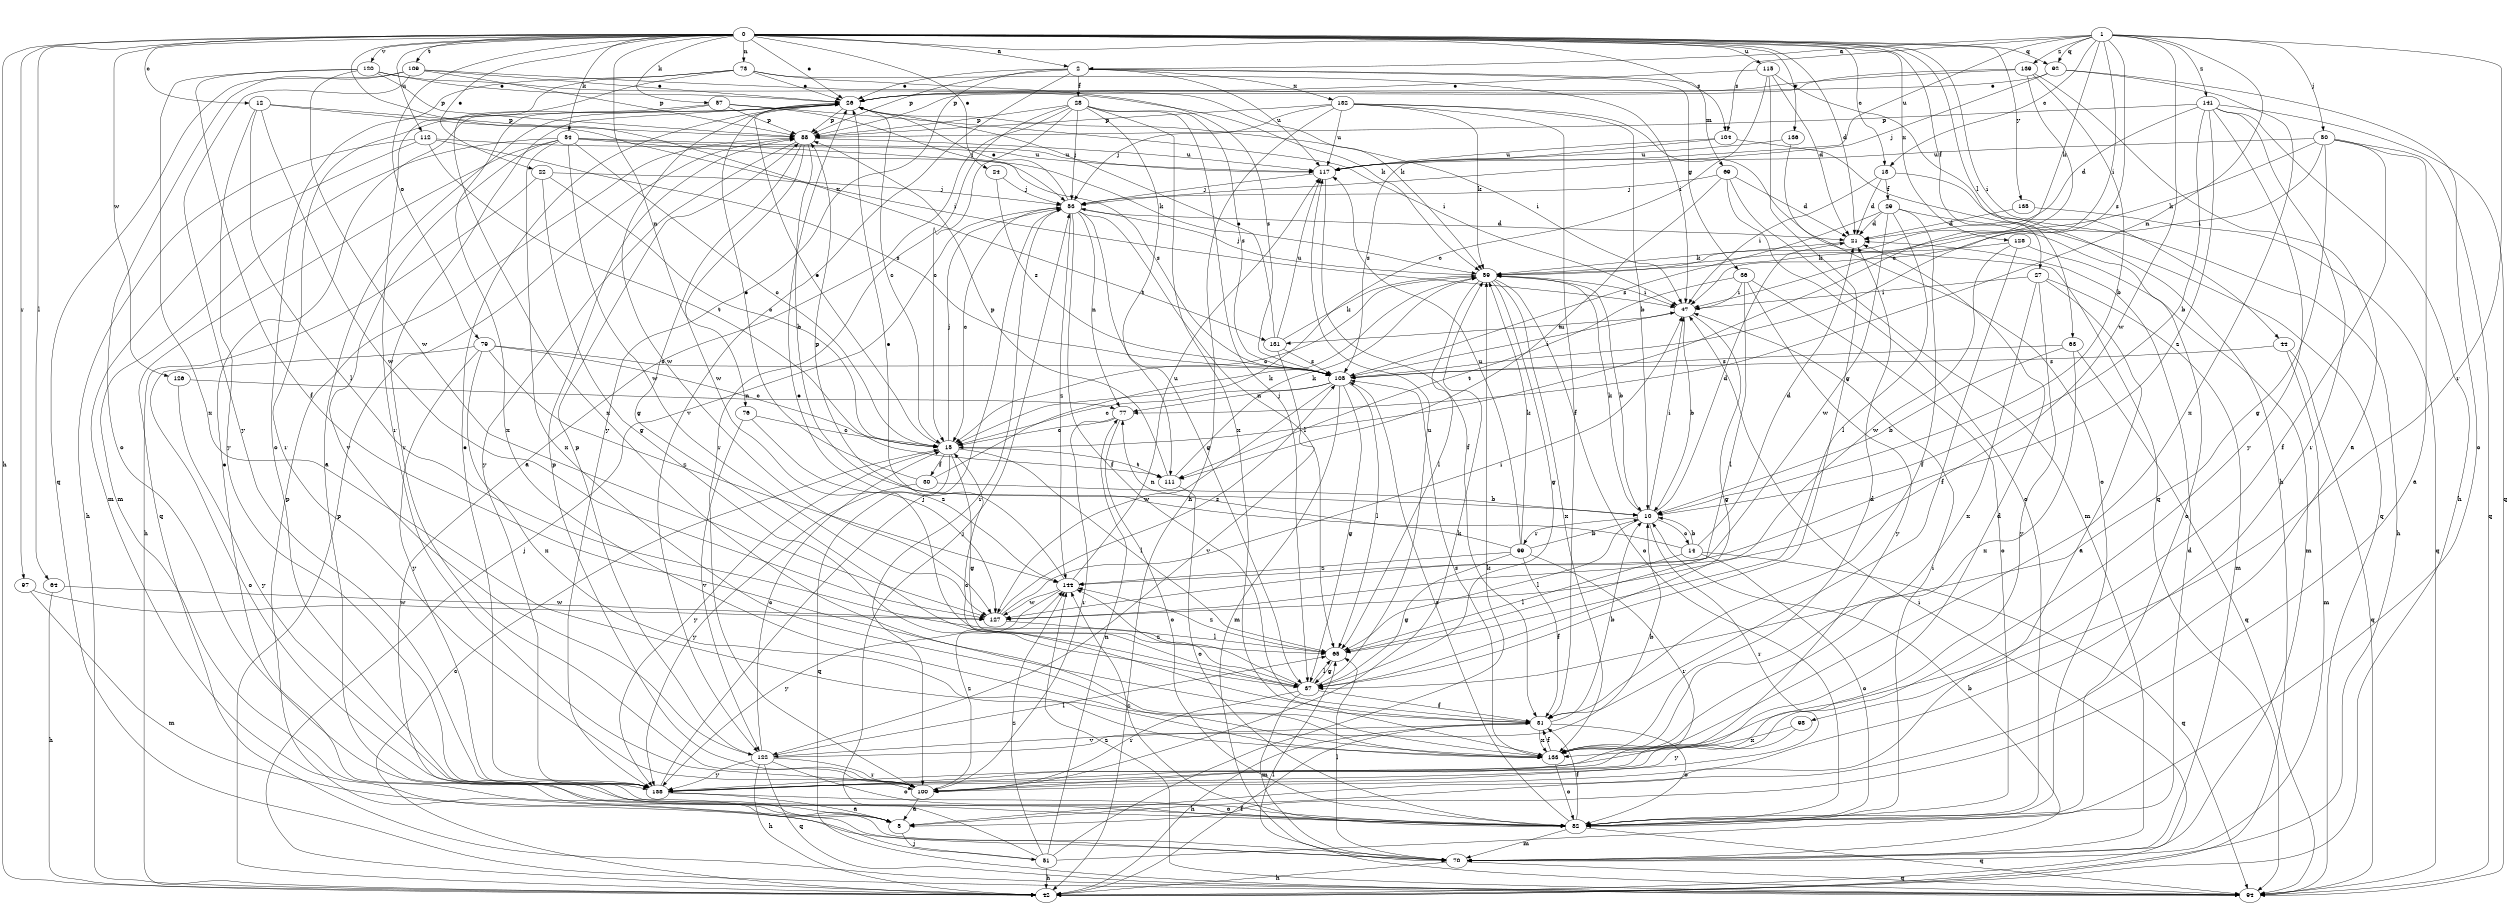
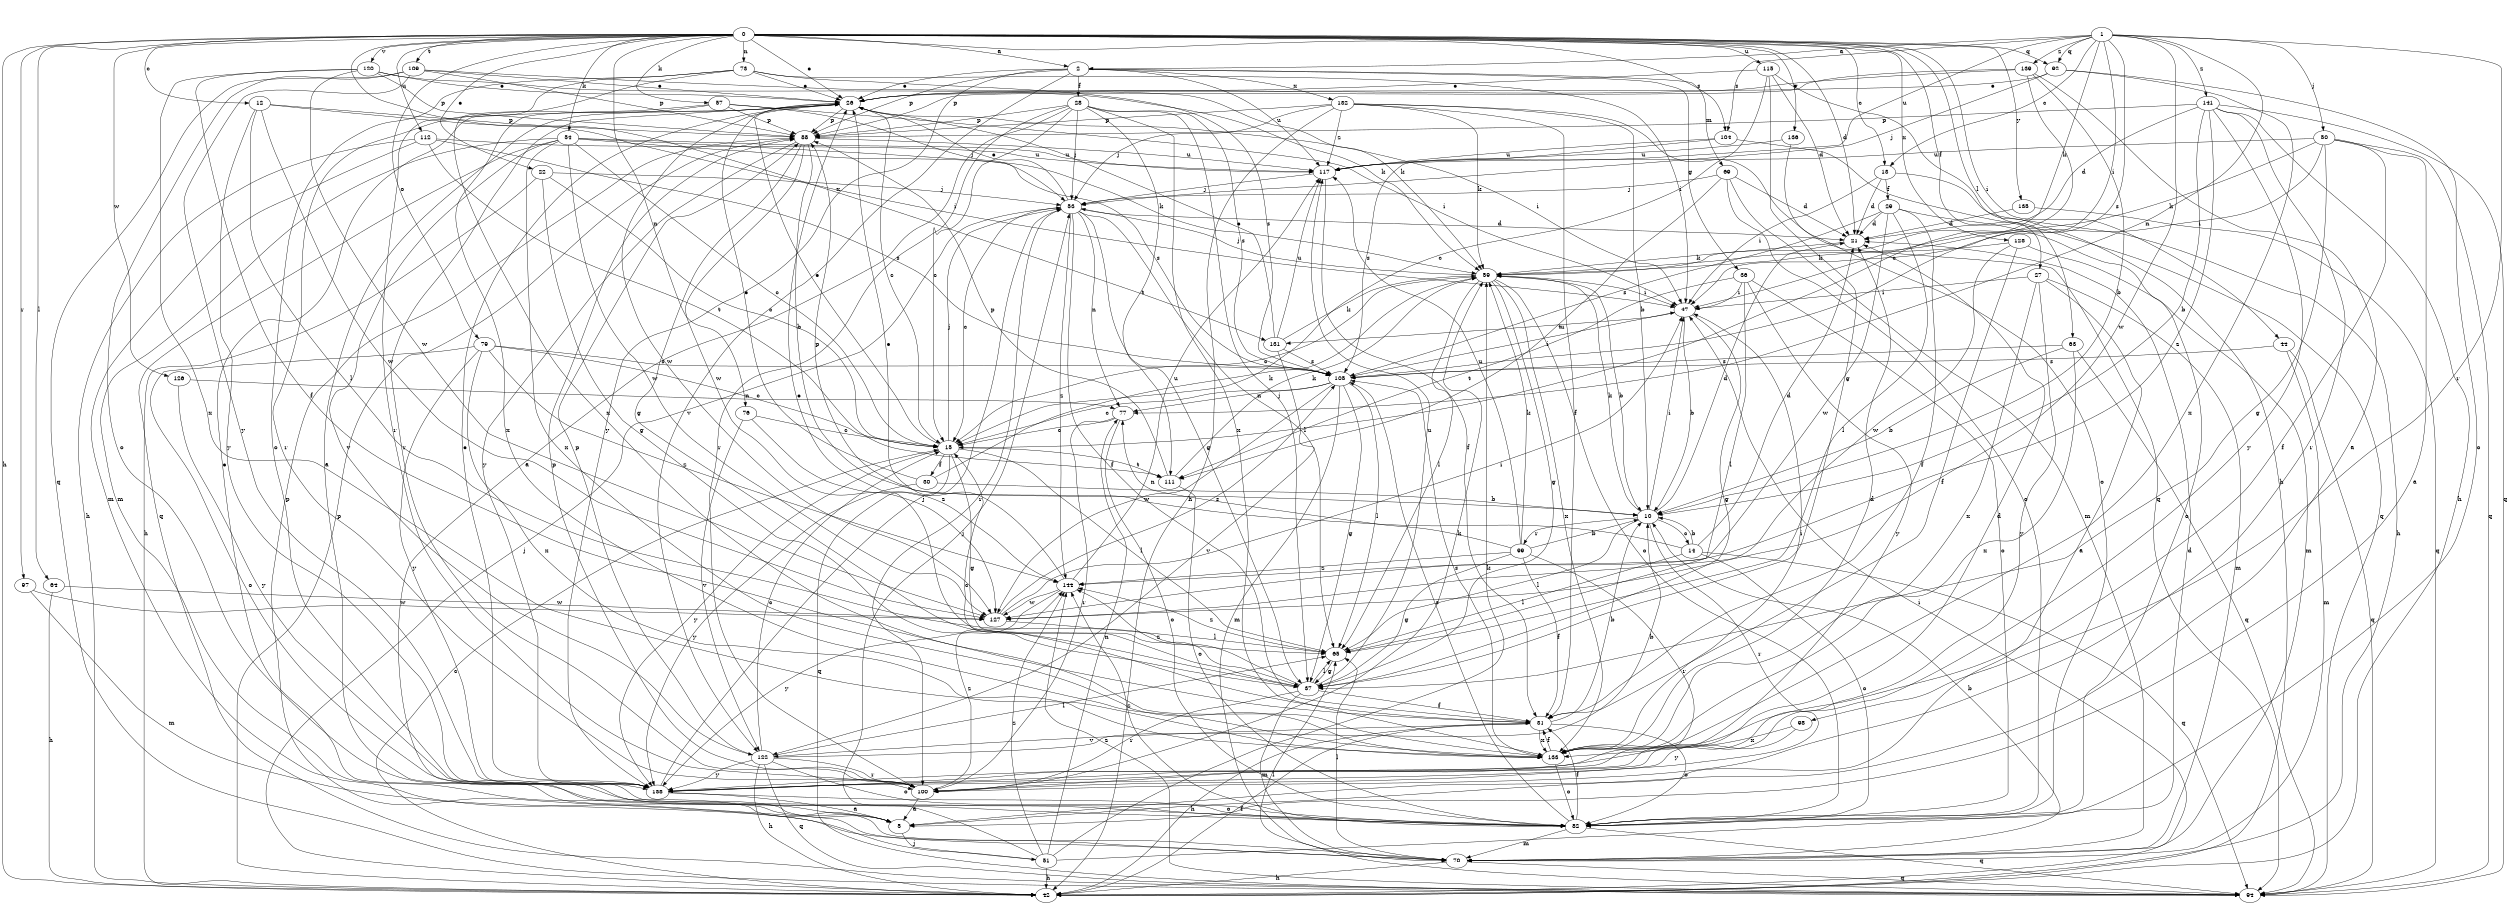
  strict digraph {
    0
    2
    12
    13
    21
    22
-   24
    26
    27
    42
    44
    54
    57
    63
    64
    73
    76
    79
    92
    97
    104
    109
    112
    115
    120
    126
    128
    131
    135
    136
    117
    28
    36
    69
    88
    122
    132
    138
    47
    127
    65
    29
    59
    15
    37
    53
    105
    5
    100
    70
    133
    31
    94
    10
    82
    144
    111
    77
    1
    50
    98
    139
    141
    51
    14
    99
    30
    0 -> 2 [label=a]
    0 -> 12 [label=c]
    0 -> 13 [label=c]
    0 -> 21 [label=d]
    0 -> 22 [label=e]
-   0 -> 24 [label=e]
    0 -> 26 [label=e]
    0 -> 27 [label=f]
    0 -> 42 [label=h]
    0 -> 44 [label=i]
    0 -> 54 [label=k]
    0 -> 57 [label=k]
    0 -> 63 [label=l]
    0 -> 64 [label=l]
    0 -> 73 [label=n]
    0 -> 76 [label=n]
    0 -> 79 [label=o]
    0 -> 92 [label=q]
    0 -> 97 [label=r]
    0 -> 104 [label=s]
    0 -> 109 [label=t]
    0 -> 112 [label=u]
    0 -> 115 [label=u]
    0 -> 120 [label=v]
    0 -> 126 [label=w]
    0 -> 128 [label=x]
    0 -> 131 [label=x]
    0 -> 135 [label=y]
    0 -> 136 [label=y]
    2 -> 26 [label=e]
    2 -> 117 [label=u]
    2 -> 28 [label=f]
    2 -> 36 [label=g]
    2 -> 69 [label=m]
    2 -> 88 [label=p]
    2 -> 122 [label=v]
    2 -> 132 [label=x]
    2 -> 138 [label=y]
    12 -> 88 [label=p]
    12 -> 138 [label=y]
    12 -> 47 [label=i]
    12 -> 127 [label=w]
    12 -> 65 [label=l]
    13 -> 21 [label=d]
    13 -> 42 [label=h]
    13 -> 47 [label=i]
    13 -> 29 [label=f]
    21 -> 59 [label=k]
    22 -> 42 [label=h]
    22 -> 15 [label=c]
    22 -> 37 [label=g]
    22 -> 53 [label=j]
-   24 -> 53 [label=j]
-   24 -> 105 [label=s]
    26 -> 88 [label=p]
    26 -> 47 [label=i]
    26 -> 127 [label=w]
    26 -> 15 [label=c]
    26 -> 5 [label=a]
    26 -> 100 [label=r]
    27 -> 138 [label=y]
    27 -> 47 [label=i]
    27 -> 5 [label=a]
    27 -> 70 [label=m]
    27 -> 133 [label=x]
    42 -> 88 [label=p]
    42 -> 47 [label=i]
    42 -> 15 [label=c]
    42 -> 53 [label=j]
    42 -> 31 [label=f]
    44 -> 105 [label=s]
    44 -> 70 [label=m]
    44 -> 94 [label=q]
    54 -> 117 [label=u]
    54 -> 122 [label=v]
    54 -> 127 [label=w]
    54 -> 59 [label=k]
    54 -> 15 [label=c]
    54 -> 105 [label=s]
    54 -> 70 [label=m]
    54 -> 133 [label=x]
    54 -> 94 [label=q]
    57 -> 88 [label=p]
    57 -> 47 [label=i]
    57 -> 53 [label=j]
    57 -> 100 [label=r]
    57 -> 133 [label=x]
    63 -> 105 [label=s]
    63 -> 133 [label=x]
    63 -> 94 [label=q]
    63 -> 10 [label=b]
    64 -> 42 [label=h]
    64 -> 127 [label=w]
    73 -> 26 [label=e]
    73 -> 47 [label=i]
    73 -> 105 [label=s]
    73 -> 100 [label=r]
    73 -> 133 [label=x]
    73 -> 82 [label=o]
    76 -> 122 [label=v]
    76 -> 15 [label=c]
    76 -> 144 [label=z]
    79 -> 138 [label=y]
    79 -> 15 [label=c]
    79 -> 105 [label=s]
    79 -> 133 [label=x]
    79 -> 82 [label=o]
    79 -> 144 [label=z]
    92 -> 26 [label=e]
    92 -> 53 [label=j]
    92 -> 133 [label=x]
    92 -> 82 [label=o]
    97 -> 127 [label=w]
    97 -> 70 [label=m]
    104 -> 117 [label=u]
    104 -> 105 [label=s]
    104 -> 94 [label=q]
    109 -> 26 [label=e]
    109 -> 88 [label=p]
    109 -> 138 [label=y]
    109 -> 59 [label=k]
    109 -> 94 [label=q]
    109 -> 82 [label=o]
    112 -> 42 [label=h]
    112 -> 117 [label=u]
    112 -> 105 [label=s]
    112 -> 70 [label=m]
    112 -> 111 [label=t]
    115 -> 21 [label=d]
    115 -> 26 [label=e]
    115 -> 42 [label=h]
    115 -> 15 [label=c]
    115 -> 37 [label=g]
    120 -> 26 [label=e]
    120 -> 88 [label=p]
    120 -> 127 [label=w]
    120 -> 59 [label=k]
    120 -> 133 [label=x]
    120 -> 31 [label=f]
    126 -> 138 [label=y]
    126 -> 77 [label=n]
    128 -> 127 [label=w]
    128 -> 59 [label=k]
    128 -> 70 [label=m]
    128 -> 31 [label=f]
    131 -> 26 [label=e]
    131 -> 117 [label=u]
    131 -> 122 [label=v]
    131 -> 59 [label=k]
    131 -> 105 [label=s]
    135 -> 21 [label=d]
    135 -> 94 [label=q]
    136 -> 117 [label=u]
    136 -> 82 [label=o]
    117 -> 53 [label=j]
    117 -> 31 [label=f]
    28 -> 88 [label=p]
    28 -> 15 [label=c]
    28 -> 37 [label=j]
    28 -> 53 [label=j]
    28 -> 105 [label=s]
    28 -> 5 [label=a]
    28 -> 100 [label=r]
    28 -> 133 [label=x]
    28 -> 111 [label=t]
    36 -> 138 [label=y]
    36 -> 47 [label=i]
    36 -> 65 [label=l]
    36 -> 82 [label=o]
    36 -> 111 [label=t]
    69 -> 21 [label=d]
    69 -> 53 [label=j]
    69 -> 70 [label=m]
    69 -> 82 [label=o]
    69 -> 111 [label=t]
    88 -> 117 [label=u]
    88 -> 138 [label=y]
    88 -> 127 [label=w]
    88 -> 37 [label=g]
    88 -> 10 [label=b]
    122 -> 42 [label=h]
    122 -> 88 [label=p]
    122 -> 138 [label=y]
    122 -> 65 [label=l]
    122 -> 15 [label=c]
    122 -> 100 [label=r]
    122 -> 94 [label=q]
    122 -> 10 [label=b]
    122 -> 82 [label=o]
    132 -> 42 [label=h]
-   132 -> 117 [label=u]
+   132 -> 117 [label=z]
    132 -> 88 [label=p]
    132 -> 59 [label=k]
    132 -> 53 [label=j]
    132 -> 31 [label=f]
    132 -> 94 [label=q]
    132 -> 10 [label=b]
    138 -> 21 [label=d]
    138 -> 26 [label=e]
    138 -> 53 [label=j]
    138 -> 5 [label=a]
    138 -> 82 [label=o]
    47 -> 131 [label=u]
    47 -> 37 [label=g]
    47 -> 10 [label=b]
    127 -> 47 [label=i]
    127 -> 65 [label=l]
    127 -> 105 [label=s]
    65 -> 37 [label=g]
    65 -> 144 [label=z]
    29 -> 21 [label=d]
    29 -> 127 [label=w]
    29 -> 65 [label=l]
    29 -> 105 [label=s]
    29 -> 31 [label=f]
    29 -> 82 [label=o]
    59 -> 47 [label=i]
    59 -> 65 [label=l]
    59 -> 15 [label=c]
    59 -> 37 [label=g]
    59 -> 53 [label=j]
    59 -> 133 [label=x]
    59 -> 10 [label=b]
    59 -> 82 [label=o]
    15 -> 26 [label=e]
    15 -> 138 [label=y]
    15 -> 65 [label=l]
    15 -> 37 [label=g]
    15 -> 53 [label=j]
    15 -> 94 [label=q]
    15 -> 111 [label=t]
    15 -> 30 [label=f]
    37 -> 26 [label=e]
    37 -> 117 [label=u]
    37 -> 65 [label=l]
    37 -> 100 [label=r]
    37 -> 70 [label=m]
    37 -> 31 [label=f]
    37 -> 144 [label=z]
    53 -> 21 [label=d]
    53 -> 26 [label=e]
    53 -> 65 [label=l]
    53 -> 15 [label=c]
    53 -> 37 [label=g]
    53 -> 100 [label=r]
    53 -> 31 [label=f]
    53 -> 144 [label=z]
    53 -> 77 [label=n]
    105 -> 47 [label=i]
    105 -> 127 [label=w]
    105 -> 65 [label=l]
    105 -> 15 [label=c]
    105 -> 37 [label=g]
    105 -> 70 [label=m]
    105 -> 77 [label=n]
    5 -> 26 [label=e]
    5 -> 51 [label=j]
    100 -> 88 [label=p]
    100 -> 59 [label=k]
    100 -> 5 [label=a]
    100 -> 144 [label=z]
    70 -> 42 [label=h]
    70 -> 65 [label=l]
    70 -> 94 [label=q]
    70 -> 10 [label=b]
    133 -> 21 [label=d]
    133 -> 105 [label=s]
    133 -> 31 [label=f]
    133 -> 82 [label=o]
    31 -> 42 [label=h]
    31 -> 122 [label=v]
    31 -> 15 [label=c]
    31 -> 133 [label=x]
    31 -> 10 [label=b]
    31 -> 82 [label=o]
    94 -> 65 [label=l]
    94 -> 144 [label=z]
    10 -> 21 [label=d]
    10 -> 47 [label=i]
    10 -> 65 [label=l]
    10 -> 59 [label=k]
    10 -> 100 [label=r]
    10 -> 14 [label=c]
    10 -> 99 [label=r]
-   82 -> 47 [label=i]
+   133 -> 47 [label=i]
    82 -> 105 [label=s]
    82 -> 70 [label=m]
    82 -> 31 [label=f]
    82 -> 94 [label=q]
    82 -> 144 [label=z]
    144 -> 26 [label=e]
    144 -> 117 [label=u]
    144 -> 138 [label=y]
    144 -> 127 [label=w]
    111 -> 88 [label=p]
    111 -> 59 [label=k]
    111 -> 82 [label=o]
    77 -> 15 [label=c]
    77 -> 100 [label=r]
    77 -> 82 [label=o]
    1 -> 2 [label=a]
    1 -> 13 [label=c]
    1 -> 92 [label=q]
    1 -> 104 [label=s]
    1 -> 117 [label=u]
    1 -> 47 [label=i]
    1 -> 127 [label=w]
    1 -> 59 [label=k]
    1 -> 105 [label=s]
    1 -> 77 [label=n]
    1 -> 50 [label=j]
    1 -> 98 [label=r]
    1 -> 139 [label=z]
    1 -> 141 [label=z]
    50 -> 117 [label=u]
    50 -> 47 [label=i]
    50 -> 59 [label=k]
    50 -> 37 [label=g]
    50 -> 5 [label=a]
    50 -> 133 [label=f]
    50 -> 94 [label=q]
    98 -> 138 [label=y]
    98 -> 133 [label=x]
    139 -> 26 [label=e]
    139 -> 88 [label=p]
    139 -> 15 [label=c]
    139 -> 5 [label=a]
    139 -> 10 [label=b]
    141 -> 21 [label=d]
    141 -> 42 [label=h]
    141 -> 88 [label=p]
    141 -> 138 [label=y]
    141 -> 100 [label=r]
    141 -> 94 [label=q]
    141 -> 10 [label=b]
    141 -> 144 [label=z]
    51 -> 21 [label=d]
    51 -> 42 [label=h]
    51 -> 88 [label=p]
    51 -> 59 [label=k]
    51 -> 53 [label=j]
    51 -> 144 [label=z]
    51 -> 77 [label=n]
    14 -> 21 [label=d]
    14 -> 88 [label=p]
    14 -> 65 [label=l]
    14 -> 94 [label=q]
    14 -> 10 [label=b]
    14 -> 82 [label=o]
    99 -> 117 [label=u]
    99 -> 59 [label=k]
    99 -> 37 [label=g]
    99 -> 100 [label=r]
    99 -> 31 [label=f]
    99 -> 10 [label=b]
    99 -> 144 [label=z]
    99 -> 77 [label=n]
    30 -> 26 [label=e]
    30 -> 138 [label=y]
    30 -> 59 [label=k]
    30 -> 10 [label=b]
  }
